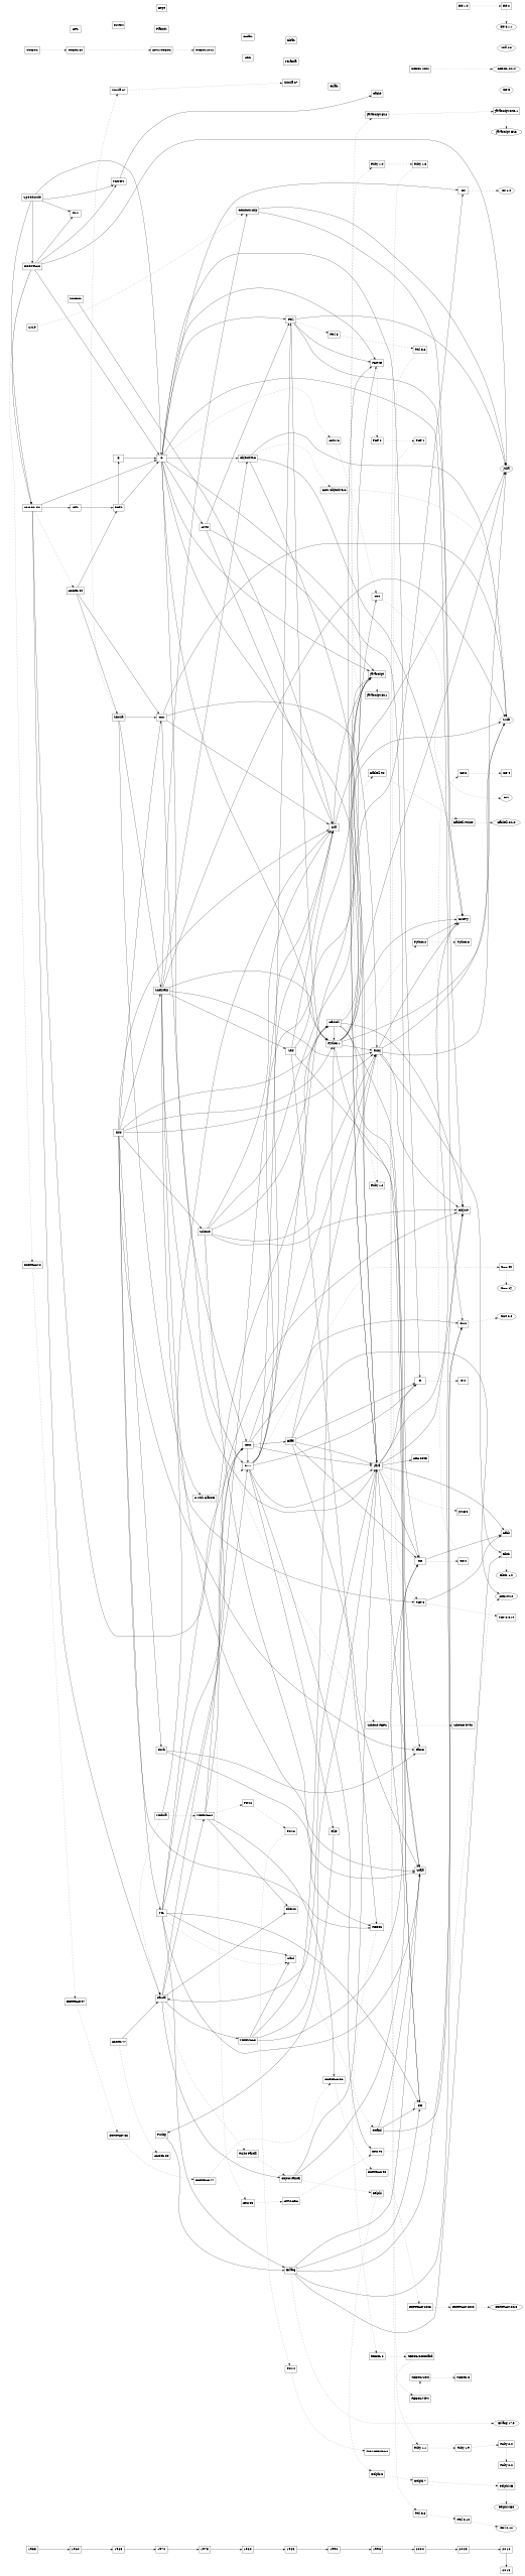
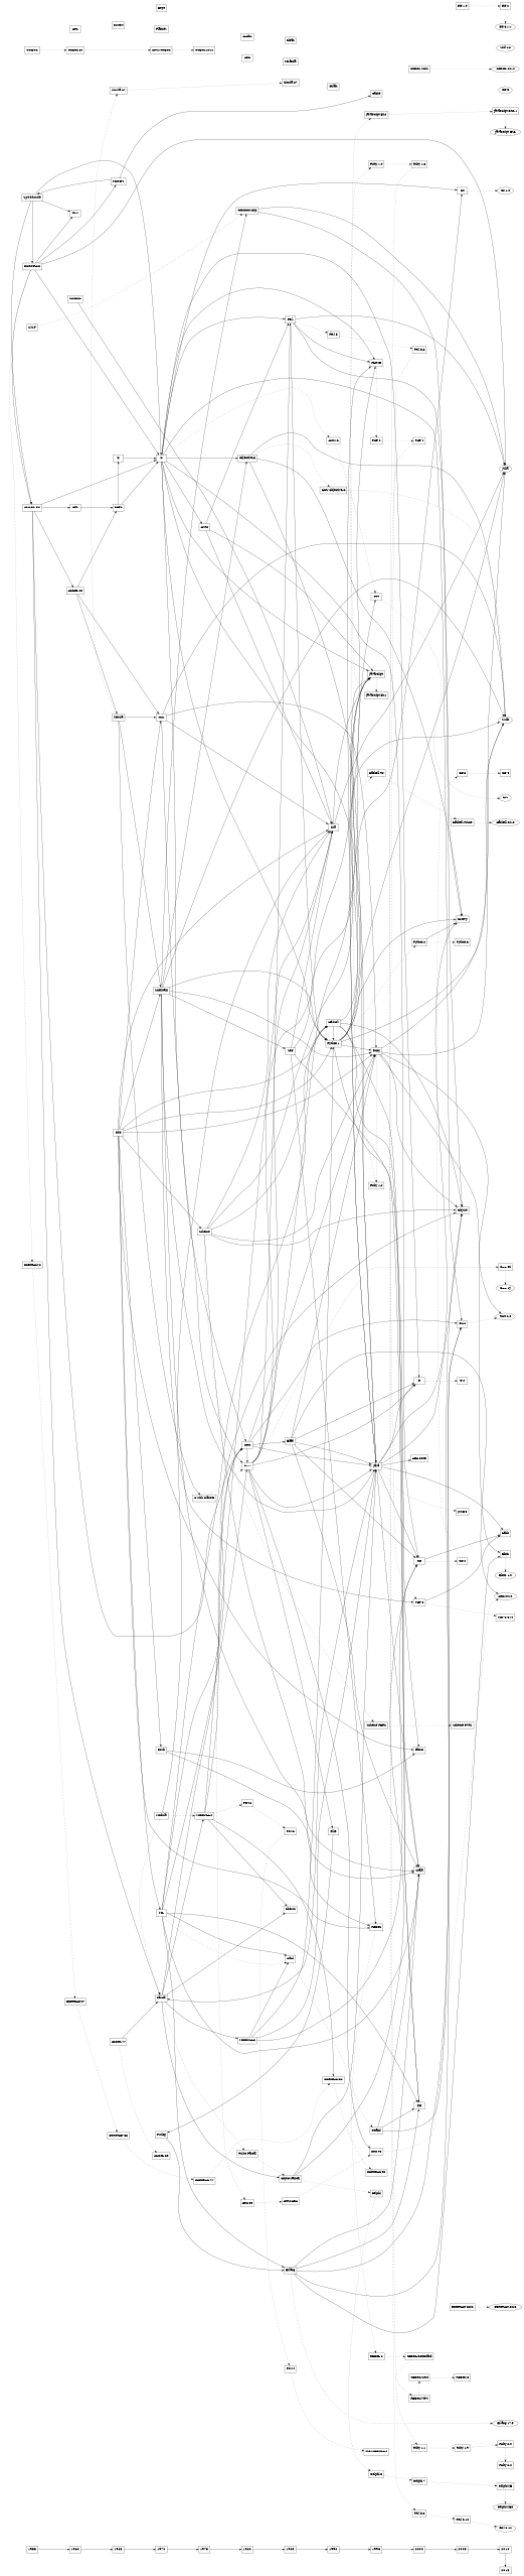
  digraph {
    fontname="DejaVu Serif"
    nodesep="1.0 equally"
    rankdir=LR
    ranksep="1.0 equally"
    node [fontname="DejaVu Serif" shape=box]
    edge [fontname="DejaVu Serif"]
    1955 [fontsize=16]
    1960 [fontsize=16]
    1965 [fontsize=16]
    1970 [fontsize=16]
    1975 [fontsize=16]
    1980 [fontsize=16]
    1985 [fontsize=16]
    1990 [fontsize=16]
    1995 [fontsize=16]
    2000 [fontsize=16]
    2005 [fontsize=16]
    2010 [fontsize=16]
    2015 [fontsize=16]
    Speedcode [fontsize=16]
    FORTRAN [fontsize=16]
    "ALGOL 58" [fontsize=16]
    COBOL [fontsize=16]
    LISP [fontsize=16]
    "C# 5" [shape=""]
    "C++ 1y" [shape=""]
    Swift [shape=""]
    n22 [label=C41 shape=""]
    "Perl 5.20" [shape=""]
    "ADA 2012" [shape=""]
    "Delphi XE4" [shape=""]
    "COBOL 2014" [shape=""]
    "FORTRAN 2015" [shape=""]
    n28 [label="Rust 2.0" shape=""]
    "Elixir 1.0" [shape=""]
    "Erlang 17.5" [shape=""]
    "Javascript ES6" [shape=""]
    "Go 1.0" [shape=""]
    "Self 4.5" [shape=""]
    Julia [shape=""]
    "Haskell 2010" [shape=""]
    "F# 3.1.1" [shape=""]
    "FORTRAN II"
    CPL
    "PL/I"
    "COBOL 60"
    "ALGOL 60"
    SNOBOL
    APL
    "FORTRAN IV"
    Simula
    "Simula 67"
    BCPL
    B
    "ALGOL W"
    "FORTRAN 66"
    ISWIM
    MUMPS
    Modula
    Smalltalk
    C
    Pascal
    "ANSI COBOL"
    n58 [label="ALGOL 33"]
    Planner
    Prolog
    CLU
    Forth
    ML
    Hope
    "C with Classes"
    "MODULA-2"
    AWK
    "FORTRAN 77"
    Scheme
    "C++"
    "Objective-C"
    ADA
    "ADA 83"
    "Turbo Pascal"
    "PIM 2"
    ABC
    "MODULA-3"
    "Common Lisp"
    Occam
    "Simula 87"
    Perl
    Eiffel
    "ANSI ADA"
    "PIM 3"
    "Object Pascal"
    "PIM 4"
    Oberon
    Erlang
    Self
    Caml
    Miranda
    Clean
    Lua
    "Python 1"
    "GNU Objective-C"
    "ANSI C"
    "Perl 5"
    Pike
    "FORTRAN 90"
    Dylan
    Haskell
    Java
    C99
    "ADA 95"
    Delphi
    "Delphi 5"
    "ISO MODULA-2"
    "FORTRAN 95"
    "Scheme R5RS"
    Javascript
    "Javascript ES1"
    "Javascript ES2"
    REBOL
    "REBOL 2"
    OCaml
    "Haskell 98"
    "Caché"
    "PHP/FI"
    "PHP 3"
    Ruby
    "Ruby 1.2"
    "Ruby 1.4"
    "Python 2"
    Scala
    "C#"
    D
    "Perl 5.6"
    "Perl 5.8"
    "COBOL 2002"
    "Delphi 7"
-   "FORTRAN 2003"
    "REBOL/Command"
    "REBOL/View"
    "REBOL/SDK"
    "PHP 4"
    "PHP 5"
    "Ruby 1.6"
    n138 [label="Ruby 1.1"]
    Factor
    "Python 3"
    "J2SE 5"
    "C# 2"
    "C# 3"
    "D 2"
    "Perl 5.10"
    "Scheme R7RS"
    Go
    Rust
    "REBOL 3"
    Clojure
    "Haskell Prime"
    "F# 1.0"
    "Ruby 1.9"
    "C# 4"
    "C++ 0x"
    "Delphi XE"
    "Javascript ES5.1"
    "F# 2"
    Elixir
    Hack
    "PHP 5.6.10"
    "Ruby 2.0"
    "Ruby 2.2"
    "COBOL 2012"
    "F#"
    Groovy
    "ADA 2005"
    "FORTRAN 2008"
    Lisp
    subgraph sub_1 {
      1955
      1960
      1965
      1970
      1975
      1980
      1985
      1990
      1995
      2000
      2005
      2010
      2015
      Speedcode
      FORTRAN
      "ALGOL 58"
      COBOL
      LISP
    }
    subgraph sub_2 {
      rank=same
      "C# 5"
      "C++ 1y"
      Swift
      n22
      "Perl 5.20"
      "ADA 2012"
      "Delphi XE4"
      "COBOL 2014"
      "FORTRAN 2015"
      n28
      "Elixir 1.0"
      "Erlang 17.5"
      "Javascript ES6"
      "Go 1.0"
      "Self 4.5"
      Julia
      "Haskell 2010"
      "F# 3.1.1"
    }
    subgraph sub_3 {
      rank=same
      1955
      Speedcode
      FORTRAN
      "ALGOL 58"
      COBOL
      LISP
      "FORTRAN II"
    }
    subgraph sub_4 {
      rank=same
      1960
      CPL
      "PL/I"
      "COBOL 60"
      "ALGOL 60"
      SNOBOL
      APL
      "FORTRAN IV"
    }
    subgraph sub_5 {
      rank=same
      1965
      Simula
      "Simula 67"
      BCPL
      B
      "ALGOL W"
      "FORTRAN 66"
      ISWIM
      MUMPS
    }
    subgraph sub_6 {
      rank=same
      1970
      Modula
      Smalltalk
      C
      Pascal
      "ANSI COBOL"
      n58
      Planner
      Prolog
      CLU
      Forth
      ML
      Hope
    }
    subgraph sub_7 {
      rank=same
      1975
      "C with Classes"
      "MODULA-2"
      AWK
      "FORTRAN 77"
      Scheme
    }
    subgraph sub_8 {
      rank=same
      1980
      "C++"
      "Objective-C"
      ADA
      "ADA 83"
      "Turbo Pascal"
      "PIM 2"
      ABC
      "MODULA-3"
      "Common Lisp"
      Occam
    }
    subgraph sub_9 {
      rank=same
      1985
      "Simula 87"
      Perl
      Eiffel
      "ANSI ADA"
      "PIM 3"
      "Object Pascal"
      "PIM 4"
      Oberon
      Erlang
      Self
      Caml
      Miranda
      Clean
    }
    subgraph sub_10 {
      rank=same
      1990
      Lua
      "Python 1"
      "GNU Objective-C"
      "ANSI C"
      "Perl 5"
      Pike
      "FORTRAN 90"
      Dylan
      Haskell
    }
    subgraph sub_11 {
      rank=same
      1995
      Java
      C99
      "ADA 95"
      Delphi
      "Delphi 5"
      "ISO MODULA-2"
      "FORTRAN 95"
      "Scheme R5RS"
      Javascript
      "Javascript ES1"
      "Javascript ES2"
      REBOL
      "REBOL 2"
      OCaml
      "Haskell 98"
      "Caché"
      "PHP/FI"
      "PHP 3"
      Ruby
      "Ruby 1.2"
      "Ruby 1.4"
    }
    subgraph sub_12 {
      rank=same
      2000
      "Python 2"
      Scala
      "C#"
      D
      "Perl 5.6"
      "Perl 5.8"
      "COBOL 2002"
      "Delphi 7"
-     "FORTRAN 2003"
      "REBOL/Command"
      "REBOL/View"
      "REBOL/SDK"
      "PHP 4"
      "PHP 5"
      "Ruby 1.6"
      n138
      Factor
    }
    subgraph sub_13 {
      rank=same
      2005
      "Python 3"
      "J2SE 5"
      "C# 2"
      "C# 3"
      "D 2"
      "Perl 5.10"
      "Scheme R7RS"
      Go
      Rust
      "REBOL 3"
      Clojure
      "Haskell Prime"
      "F# 1.0"
      "Ruby 1.9"
    }
    subgraph sub_14 {
      rank=same
      2010
      "C# 5"
      "C++ 1y"
      Swift
      n22
      "Perl 5.20"
      "ADA 2012"
      "Delphi XE4"
      "COBOL 2014"
      "Elixir 1.0"
      "Javascript ES6"
      "Go 1.0"
      "Self 4.5"
      Julia
      "Haskell 2010"
      "F# 3.1.1"
      "C# 4"
      "C++ 0x"
      "Delphi XE"
      "Javascript ES5.1"
      "F# 2"
      Elixir
      Hack
      "PHP 5.6.10"
      "Ruby 2.0"
      "Ruby 2.2"
    }
    subgraph sub_15 {
      rank=same
      2015
      "FORTRAN 2015"
      n28
      "Erlang 17.5"
    }
    1955 -> 1960
    1960 -> 1965
    1965 -> 1970
    1970 -> 1975
    1975 -> 1980
    1980 -> 1985
    1985 -> 1990
    1990 -> 1995
    1995 -> 2000
    2000 -> 2005
    2005 -> 2010
    2010 -> 2015
    Speedcode -> FORTRAN
    Speedcode -> "ALGOL 58"
    Speedcode -> "PL/I"
-   Speedcode -> MUMPS
+   MUMPS -> Speedcode
    Speedcode -> C
    FORTRAN -> "ALGOL 58"
    FORTRAN -> Julia
    FORTRAN -> "FORTRAN II" [style=dotted]
    FORTRAN -> "PL/I"
    FORTRAN -> MUMPS
    FORTRAN -> C
    "ALGOL 58" -> CPL
-   "ALGOL 58" -> "ALGOL 60" [style=dotted]
+   "ALGOL 58" -> "ALGOL 60" [style=solid]
    "ALGOL 58" -> C
    "ALGOL 58" -> Pascal
    "ALGOL 58" -> ADA
    COBOL -> "COBOL 60" [style=dotted]
    LISP -> "Common Lisp" [style=dotted]
    "FORTRAN II" -> "FORTRAN IV" [style=dotted]
    CPL -> BCPL
    "COBOL 60" -> "ANSI COBOL" [style=dotted]
    "ALGOL 60" -> Simula
    "ALGOL 60" -> BCPL
    "ALGOL 60" -> CLU
    SNOBOL -> Lua
    "FORTRAN IV" -> "FORTRAN 66" [style=dotted]
    Simula -> "Simula 67" [style=dotted]
    Simula -> Smalltalk
    Simula -> CLU
    Simula -> "C with Classes"
    "Simula 67" -> "Simula 87" [style=dotted]
    BCPL -> B
    BCPL -> C
    B -> C
    "ALGOL W" -> Pascal
    "ALGOL W" -> n58 [style=dotted]
    "FORTRAN 66" -> "FORTRAN 77" [style=dotted]
    MUMPS -> "Caché"
    Modula -> Pascal [style=dotted]
    Modula -> "MODULA-2" [style=dotted]
    Modula -> Lua
    Smalltalk -> Swift
    Smalltalk -> "Objective-C"
    Smalltalk -> "Common Lisp"
    Smalltalk -> Self
    Smalltalk -> "Python 1"
    Smalltalk -> Java
    Smalltalk -> Ruby
    Smalltalk -> Scala
    Smalltalk -> "PHP 5"
    C -> AWK
    C -> "C++"
    C -> "Objective-C"
    C -> Perl
    C -> "Python 1"
    C -> "ANSI C" [style=dotted]
    C -> Java
    C -> Javascript
    C -> "PHP/FI"
    C -> "C#"
    C -> D
    C -> Go
    C -> Rust
    Pascal -> "MODULA-2"
    Pascal -> ADA
    Pascal -> "Turbo Pascal" [style=dotted]
    Pascal -> "MODULA-3"
    Pascal -> "Object Pascal"
    Pascal -> Oberon
    "ANSI COBOL" -> "COBOL 2012" [style=dotted]
    Prolog -> Erlang
    CLU -> Swift
    CLU -> ADA
    CLU -> Lua
    CLU -> Ruby
    Forth -> REBOL
    Forth -> Factor
    ML -> "C++"
    ML -> Erlang
    ML -> Caml [style=dotted]
    ML -> Caml
    ML -> Haskell
    ML -> Scala
    ML -> Clojure
    ML -> "F#"
    "C with Classes" -> "C++" [style=dotted]
    "MODULA-2" -> ADA
    "MODULA-2" -> "PIM 2" [style=dotted]
    "MODULA-2" -> Oberon
    "MODULA-2" -> Lua
    "MODULA-2" -> "FORTRAN 90"
    AWK -> Perl
    AWK -> Lua
    AWK -> Javascript
    "FORTRAN 77" -> "FORTRAN 90" [style=dotted]
    Scheme -> Lua
    Scheme -> Haskell
    Scheme -> "Scheme R5RS" [style=dotted]
    Scheme -> Javascript
    Scheme -> Ruby
    Scheme -> Scala
    Scheme -> Clojure
    "C++" -> Perl
    "C++" -> Lua
    "C++" -> Pike
    "C++" -> Java
    "C++" -> C99
    "C++" -> "ADA 95"
    "C++" -> "PHP/FI"
    "C++" -> D
    "C++" -> "C++ 0x" [style=dotted]
    "Objective-C" -> Swift
    "Objective-C" -> "GNU Objective-C" [style=dotted]
    "Objective-C" -> Java
    "Objective-C" -> Groovy
    ADA -> "C++"
    ADA -> "ADA 83" [style=dotted]
    ADA -> Eiffel
    ADA -> Java
    ADA -> Ruby
    ADA -> Rust
    "ADA 83" -> "ANSI ADA" [style=dotted]
    "Turbo Pascal" -> "Object Pascal" [style=dotted]
    "PIM 2" -> "PIM 3" [style=dotted]
    "MODULA-3" -> Caml
    "MODULA-3" -> "Python 1"
    "MODULA-3" -> Java
    "MODULA-3" -> "C#"
    "Common Lisp" -> Julia
    "Common Lisp" -> Clojure
    Perl -> Julia
    Perl -> "Python 1"
    Perl -> "Perl 5" [style=dotted]
    Perl -> "PHP/FI"
    Perl -> Groovy
    Eiffel -> "ADA 2012"
    Eiffel -> Java
    Eiffel -> Ruby
    Eiffel -> Scala
    Eiffel -> "C#"
    Eiffel -> D
    "ANSI ADA" -> "ADA 95" [style=dotted]
    "PIM 3" -> "PIM 4" [style=dotted]
    "Object Pascal" -> Java
    "Object Pascal" -> Delphi [style=dotted]
    "Object Pascal" -> "C#"
    "PIM 4" -> "ISO MODULA-2" [style=dotted]
    Erlang -> "Erlang 17.5" [style=dotted]
    Erlang -> Scala
    Erlang -> Rust
    Erlang -> Clojure
    Erlang -> Elixir
    Erlang -> "F#"
    Self -> Lua
    Self -> Javascript
    Self -> REBOL
    Self -> Factor
    Caml -> OCaml [style=dotted]
    Lua -> Julia
    Lua -> Javascript
    "Python 1" -> Swift
    "Python 1" -> Julia
    "Python 1" -> Javascript
    "Python 1" -> Ruby
    "Python 1" -> "Python 2" [style=dotted]
    "Python 1" -> Go
    "Python 1" -> "F#"
    "Python 1" -> Groovy
    "GNU Objective-C" -> Swift [style=dotted]
    "ANSI C" -> C99 [style=dotted]
    "Perl 5" -> "Perl 5.6" [style=dotted]
    Pike -> Prolog
    "FORTRAN 90" -> "FORTRAN 95" [style=dotted]
    Haskell -> Swift
    Haskell -> "Python 1"
    Haskell -> "Haskell 98" [style=dotted]
    Haskell -> Scala
    Haskell -> Clojure
    Haskell -> "F#"
    Java -> Pascal
    Java -> Javascript
    Java -> "PHP/FI"
    Java -> Scala
    Java -> "C#"
    Java -> D
    Java -> "J2SE 5" [style=dotted]
    Java -> Clojure
    Java -> Hack
    Java -> Groovy
    Java -> "ADA 2005"
    C99 -> n22 [style=dotted]
    "ADA 95" -> "ADA 2012" [style=dotted]
    Delphi -> "Delphi 5" [style=dotted]
    "Delphi 5" -> "Delphi 7" [style=dotted]
-   "FORTRAN 95" -> "FORTRAN 2003" [style=dotted]
    "Scheme R5RS" -> "Scheme R7RS" [style=dotted]
    Javascript -> "Javascript ES1" [style=dotted]
    "Javascript ES1" -> "Javascript ES2" [style=dotted]
    "Javascript ES2" -> "Javascript ES5.1" [style=dotted]
    REBOL -> "REBOL 2" [style=dotted]
    "REBOL 2" -> "REBOL/Command" [style=dotted]
    OCaml -> Scala
    OCaml -> Rust
    OCaml -> "F#"
    "Haskell 98" -> "Haskell Prime" [style=dotted]
    "PHP/FI" -> "PHP 3" [style=dotted]
    "PHP 3" -> "PHP 4" [style=dotted]
    Ruby -> Swift
    Ruby -> Julia
    Ruby -> "Ruby 1.2" [style=dotted]
    Ruby -> Clojure
    Ruby -> Elixir
-   Ruby -> Groovy
+   Ruby -> n28
    "Ruby 1.2" -> "Ruby 1.4" [style=dotted]
    "Ruby 1.4" -> "Ruby 1.6" [style=dotted]
    "Python 2" -> "Python 3" [style=dotted]
    "Python 2" -> Groovy
    "C#" -> "C# 2" [style=dotted]
    "C#" -> Hack
    D -> "D 2" [style=dotted]
    "Perl 5.6" -> "Perl 5.8" [style=dotted]
    "Perl 5.8" -> "Perl 5.10" [style=dotted]
    "COBOL 2002" -> "COBOL 2014" [style=dotted]
    "Delphi 7" -> "Delphi XE" [style=dotted]
-   "FORTRAN 2003" -> "FORTRAN 2008" [style=dotted]
    "REBOL/Command" -> "REBOL/View" [style=dotted]
    "REBOL/View" -> "REBOL/SDK" [style=dotted]
    "REBOL/SDK" -> "REBOL 3" [style=dotted]
    "PHP 4" -> "PHP 5" [style=dotted]
    "PHP 5" -> Hack
    "PHP 5" -> "PHP 5.6.10" [style=dotted]
    "Ruby 1.6" -> n138 [style=dotted]
    n138 -> "Ruby 1.9" [style=dotted]
    "C# 2" -> "C# 3" [style=dotted]
    "C# 3" -> "C# 4" [style=dotted]
    "Perl 5.10" -> "Perl 5.20" [style=dotted]
    Go -> "Go 1.0" [style=dotted]
    Rust -> n28 [style=dotted]
    "Haskell Prime" -> "Haskell 2010" [style=dotted]
    "F# 1.0" -> "F# 2" [style=dotted]
    "Ruby 1.9" -> "Ruby 2.0" [style=dotted]
    "C++ 0x" -> "C++ 1y" [style=dotted]
    "Delphi XE" -> "Delphi XE4" [style=dotted]
    "Javascript ES5.1" -> "Javascript ES6" [style=dotted]
    "F# 2" -> "F# 3.1.1" [style=dotted]
    Elixir -> "Elixir 1.0" [style=dotted]
    "Ruby 2.0" -> "Ruby 2.2" [style=dotted]
    "FORTRAN 2008" -> "FORTRAN 2015" [style=dotted]
    Lisp -> Smalltalk
    Lisp -> CLU
    Lisp -> Forth
    Lisp -> ML
    Lisp -> Scheme
    Lisp -> Lua
    Lisp -> "Python 1"
    Lisp -> Haskell
    Lisp -> REBOL
    Lisp -> Ruby
    Lisp -> Factor
  }
